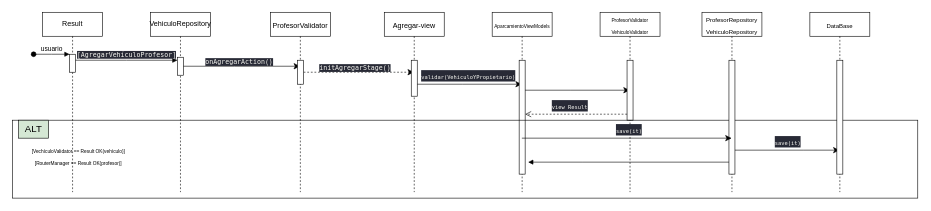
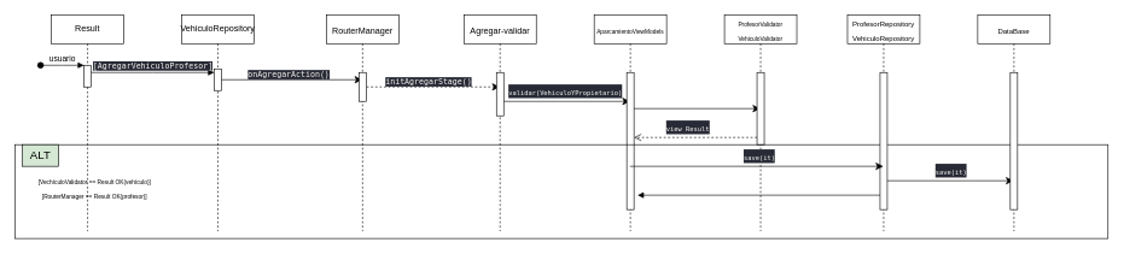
  <mxCell id="0" />
  <mxCell id="1" parent="0" />
  <mxCell id="2" value="" style="html=1;verticalAlign=bottom;endArrow=block;edgeStyle=elbowEdgeStyle;elbow=vertical;curved=0;rounded=0;" parent="1" edge="1"><mxGeometry relative="1" as="geometry"><mxPoint x="1220" y="270" as="sourcePoint" /><Array as="points"><mxPoint x="970" y="270" /></Array><mxPoint x="880" y="270" as="targetPoint" /></mxGeometry></mxCell>
  <mxCell id="3" value="Result" style="shape=umlLifeline;perimeter=lifelinePerimeter;whiteSpace=wrap;html=1;container=0;dropTarget=0;collapsible=0;recursiveResize=0;outlineConnect=0;portConstraint=eastwest;newEdgeStyle={&quot;edgeStyle&quot;:&quot;elbowEdgeStyle&quot;,&quot;elbow&quot;:&quot;vertical&quot;,&quot;curved&quot;:0,&quot;rounded&quot;:0};" parent="1" vertex="1"><mxGeometry x="70" y="20" width="100" height="300" as="geometry" /></mxCell>
  <mxCell id="4" value="" style="html=1;points=[];perimeter=orthogonalPerimeter;outlineConnect=0;targetShapes=umlLifeline;portConstraint=eastwest;newEdgeStyle={&quot;edgeStyle&quot;:&quot;elbowEdgeStyle&quot;,&quot;elbow&quot;:&quot;vertical&quot;,&quot;curved&quot;:0,&quot;rounded&quot;:0};" parent="3" vertex="1"><mxGeometry x="45" y="70" width="10" height="30" as="geometry" /></mxCell>
  <mxCell id="5" value="usuario" style="html=1;verticalAlign=bottom;startArrow=oval;endArrow=block;startSize=8;edgeStyle=elbowEdgeStyle;elbow=vertical;curved=0;rounded=0;" parent="3" target="4" edge="1"><mxGeometry relative="1" as="geometry"><mxPoint x="-15" y="70" as="sourcePoint" /></mxGeometry></mxCell>
  <mxCell id="6" value="" style="edgeStyle=elbowEdgeStyle;curved=0;rounded=0;orthogonalLoop=1;jettySize=auto;html=1;elbow=vertical;fontSize=12;startSize=8;endSize=8;" parent="1" edge="1"><mxGeometry relative="1" as="geometry"><mxPoint x="299.81" y="110" as="sourcePoint" /><mxPoint x="499.5" y="110" as="targetPoint" /><Array as="points"><mxPoint x="390" y="110" /></Array></mxGeometry></mxCell>
  <mxCell id="7" value="VehiculoRepository" style="shape=umlLifeline;perimeter=lifelinePerimeter;whiteSpace=wrap;html=1;container=0;dropTarget=0;collapsible=0;recursiveResize=0;outlineConnect=0;portConstraint=eastwest;newEdgeStyle={&quot;edgeStyle&quot;:&quot;elbowEdgeStyle&quot;,&quot;elbow&quot;:&quot;vertical&quot;,&quot;curved&quot;:0,&quot;rounded&quot;:0};" parent="1" vertex="1"><mxGeometry x="250" y="20" width="100" height="300" as="geometry" /></mxCell>
  <mxCell id="8" value="" style="html=1;points=[];perimeter=orthogonalPerimeter;outlineConnect=0;targetShapes=umlLifeline;portConstraint=eastwest;newEdgeStyle={&quot;edgeStyle&quot;:&quot;elbowEdgeStyle&quot;,&quot;elbow&quot;:&quot;vertical&quot;,&quot;curved&quot;:0,&quot;rounded&quot;:0};" parent="7" vertex="1"><mxGeometry x="45" y="75" width="10" height="30" as="geometry" /></mxCell>
  <mxCell id="9" value="&lt;div style=&quot;background-color: rgb(40, 42, 54); color: rgb(248, 248, 242); font-family: &amp;quot;Fira Code&amp;quot;, monospace;&quot;&gt;[AgregarVehículoProfesor]&lt;/div&gt;" style="html=1;verticalAlign=bottom;endArrow=block;edgeStyle=elbowEdgeStyle;elbow=vertical;curved=0;rounded=0;" parent="1" source="4" target="8" edge="1"><mxGeometry x="-0.002" relative="1" as="geometry"><mxPoint x="225" y="110" as="sourcePoint" /><Array as="points"><mxPoint x="210" y="100" /></Array><mxPoint as="offset" /></mxGeometry></mxCell>
  <mxCell id="10" value="" style="edgeStyle=elbowEdgeStyle;curved=0;rounded=0;orthogonalLoop=1;jettySize=auto;html=1;elbow=vertical;fontSize=12;startSize=8;endSize=8;dashed=1;" parent="1" source="11" target="15" edge="1"><mxGeometry relative="1" as="geometry"><Array as="points"><mxPoint x="590" y="120" /><mxPoint x="570" y="130" /><mxPoint x="595" y="140" /></Array></mxGeometry></mxCell>
- <mxCell id="11" value="&lt;font style=&quot;font-size: 12px;&quot;&gt;ProfesorValidator&lt;/font&gt;" style="shape=umlLifeline;perimeter=lifelinePerimeter;whiteSpace=wrap;html=1;container=0;dropTarget=0;collapsible=0;recursiveResize=0;outlineConnect=0;portConstraint=eastwest;newEdgeStyle={&quot;edgeStyle&quot;:&quot;elbowEdgeStyle&quot;,&quot;elbow&quot;:&quot;vertical&quot;,&quot;curved&quot;:0,&quot;rounded&quot;:0};fontSize=16;" parent="1" vertex="1"><mxGeometry x="450" y="20" width="100" height="300" as="geometry" /></mxCell>
+ <mxCell id="11" value="&lt;font style=&quot;font-size: 12px;&quot;&gt;RouterManager&lt;/font&gt;" style="shape=umlLifeline;perimeter=lifelinePerimeter;whiteSpace=wrap;html=1;container=0;dropTarget=0;collapsible=0;recursiveResize=0;outlineConnect=0;portConstraint=eastwest;newEdgeStyle={&quot;edgeStyle&quot;:&quot;elbowEdgeStyle&quot;,&quot;elbow&quot;:&quot;vertical&quot;,&quot;curved&quot;:0,&quot;rounded&quot;:0};fontSize=16;" parent="1" vertex="1"><mxGeometry x="450" y="20" width="100" height="300" as="geometry" /></mxCell>
  <mxCell id="12" value="" style="html=1;points=[];perimeter=orthogonalPerimeter;outlineConnect=0;targetShapes=umlLifeline;portConstraint=eastwest;newEdgeStyle={&quot;edgeStyle&quot;:&quot;elbowEdgeStyle&quot;,&quot;elbow&quot;:&quot;vertical&quot;,&quot;curved&quot;:0,&quot;rounded&quot;:0};fontSize=16;" parent="11" vertex="1"><mxGeometry x="45" y="80" width="10" height="40" as="geometry" /></mxCell>
  <mxCell id="13" value="&lt;div style=&quot;background-color: rgb(40, 42, 54); color: rgb(248, 248, 242); font-family: &amp;quot;Fira Code&amp;quot;, monospace; font-size: 11px;&quot;&gt;&lt;div style=&quot;&quot;&gt;onAgregarAction()&lt;/div&gt;&lt;/div&gt;" style="text;whiteSpace=wrap;html=1;fontSize=16;" parent="1" vertex="1"><mxGeometry x="340" y="90" width="130" height="30" as="geometry" /></mxCell>
  <mxCell id="14" value="" style="edgeStyle=elbowEdgeStyle;curved=0;rounded=0;orthogonalLoop=1;jettySize=auto;html=1;elbow=vertical;fontSize=12;startSize=8;endSize=8;" parent="1" source="15" target="19" edge="1"><mxGeometry relative="1" as="geometry"><Array as="points"><mxPoint x="770" y="140" /></Array></mxGeometry></mxCell>
- <mxCell id="15" value="&lt;font style=&quot;font-size: 12px;&quot;&gt;Agregar-view&lt;/font&gt;" style="shape=umlLifeline;perimeter=lifelinePerimeter;whiteSpace=wrap;html=1;container=0;dropTarget=0;collapsible=0;recursiveResize=0;outlineConnect=0;portConstraint=eastwest;newEdgeStyle={&quot;edgeStyle&quot;:&quot;elbowEdgeStyle&quot;,&quot;elbow&quot;:&quot;vertical&quot;,&quot;curved&quot;:0,&quot;rounded&quot;:0};fontSize=16;" parent="1" vertex="1"><mxGeometry x="640" y="20" width="100" height="300" as="geometry" /></mxCell>
+ <mxCell id="15" value="&lt;font style=&quot;font-size: 12px;&quot;&gt;Agregar-validar&lt;/font&gt;" style="shape=umlLifeline;perimeter=lifelinePerimeter;whiteSpace=wrap;html=1;container=0;dropTarget=0;collapsible=0;recursiveResize=0;outlineConnect=0;portConstraint=eastwest;newEdgeStyle={&quot;edgeStyle&quot;:&quot;elbowEdgeStyle&quot;,&quot;elbow&quot;:&quot;vertical&quot;,&quot;curved&quot;:0,&quot;rounded&quot;:0};fontSize=16;" parent="1" vertex="1"><mxGeometry x="640" y="20" width="100" height="300" as="geometry" /></mxCell>
  <mxCell id="16" value="" style="html=1;points=[];perimeter=orthogonalPerimeter;outlineConnect=0;targetShapes=umlLifeline;portConstraint=eastwest;newEdgeStyle={&quot;edgeStyle&quot;:&quot;elbowEdgeStyle&quot;,&quot;elbow&quot;:&quot;vertical&quot;,&quot;curved&quot;:0,&quot;rounded&quot;:0};fontSize=16;" parent="15" vertex="1"><mxGeometry x="45" y="80" width="10" height="60" as="geometry" /></mxCell>
  <mxCell id="17" value="&lt;div style=&quot;background-color: rgb(40, 42, 54); color: rgb(248, 248, 242); font-family: &amp;quot;Fira Code&amp;quot;, monospace; font-size: 11px;&quot;&gt;&lt;div style=&quot;&quot;&gt;&lt;div style=&quot;&quot;&gt;initAgregarStage()&lt;/div&gt;&lt;/div&gt;&lt;/div&gt;" style="text;whiteSpace=wrap;html=1;fontSize=16;" parent="1" vertex="1"><mxGeometry x="530" y="100" width="130" height="20" as="geometry" /></mxCell>
  <mxCell id="18" value="" style="edgeStyle=elbowEdgeStyle;curved=0;rounded=0;orthogonalLoop=1;jettySize=auto;html=1;elbow=vertical;fontSize=12;startSize=8;endSize=8;" parent="1" source="19" target="22" edge="1"><mxGeometry relative="1" as="geometry"><Array as="points"><mxPoint x="950" y="150" /><mxPoint x="920" y="130" /><mxPoint x="960" y="160" /><mxPoint x="950" y="160" /></Array></mxGeometry></mxCell>
  <mxCell id="19" value="&lt;font style=&quot;font-size: 8px;&quot;&gt;AparcamientoViewModels&lt;/font&gt;" style="shape=umlLifeline;perimeter=lifelinePerimeter;whiteSpace=wrap;html=1;container=0;dropTarget=0;collapsible=0;recursiveResize=0;outlineConnect=0;portConstraint=eastwest;newEdgeStyle={&quot;edgeStyle&quot;:&quot;elbowEdgeStyle&quot;,&quot;elbow&quot;:&quot;vertical&quot;,&quot;curved&quot;:0,&quot;rounded&quot;:0};fontSize=16;" parent="1" vertex="1"><mxGeometry x="820" y="20" width="100" height="300" as="geometry" /></mxCell>
  <mxCell id="20" value="" style="html=1;points=[];perimeter=orthogonalPerimeter;outlineConnect=0;targetShapes=umlLifeline;portConstraint=eastwest;newEdgeStyle={&quot;edgeStyle&quot;:&quot;elbowEdgeStyle&quot;,&quot;elbow&quot;:&quot;vertical&quot;,&quot;curved&quot;:0,&quot;rounded&quot;:0};fontSize=16;" parent="19" vertex="1"><mxGeometry x="45" y="80" width="10" height="190" as="geometry" /></mxCell>
  <mxCell id="21" value="&lt;div style=&quot;background-color: rgb(40, 42, 54); color: rgb(248, 248, 242); font-family: &amp;quot;Fira Code&amp;quot;, monospace;&quot;&gt;&lt;div style=&quot;&quot;&gt;&lt;div style=&quot;&quot;&gt;&lt;font style=&quot;font-size: 9px;&quot;&gt;validar(VehiculoYPropietario)&lt;/font&gt;&lt;/div&gt;&lt;/div&gt;&lt;/div&gt;" style="text;whiteSpace=wrap;html=1;fontSize=16;" parent="1" vertex="1"><mxGeometry x="700" y="110" width="130" height="20" as="geometry" /></mxCell>
  <mxCell id="22" value="&lt;font style=&quot;font-size: 8px;&quot;&gt;ProfesorValidator&lt;br&gt;VehiculoValidator&lt;/font&gt;" style="shape=umlLifeline;perimeter=lifelinePerimeter;whiteSpace=wrap;html=1;container=0;dropTarget=0;collapsible=0;recursiveResize=0;outlineConnect=0;portConstraint=eastwest;newEdgeStyle={&quot;edgeStyle&quot;:&quot;elbowEdgeStyle&quot;,&quot;elbow&quot;:&quot;vertical&quot;,&quot;curved&quot;:0,&quot;rounded&quot;:0};fontSize=16;" parent="1" vertex="1"><mxGeometry x="1000" y="20" width="100" height="300" as="geometry" /></mxCell>
  <mxCell id="23" value="" style="html=1;points=[];perimeter=orthogonalPerimeter;outlineConnect=0;targetShapes=umlLifeline;portConstraint=eastwest;newEdgeStyle={&quot;edgeStyle&quot;:&quot;elbowEdgeStyle&quot;,&quot;elbow&quot;:&quot;vertical&quot;,&quot;curved&quot;:0,&quot;rounded&quot;:0};fontSize=16;" parent="22" vertex="1"><mxGeometry x="45" y="80" width="10" height="100" as="geometry" /></mxCell>
  <mxCell id="24" value="" style="html=1;verticalAlign=bottom;endArrow=open;dashed=1;endSize=8;edgeStyle=elbowEdgeStyle;elbow=vertical;curved=0;rounded=0;" parent="1" source="23" target="20" edge="1"><mxGeometry relative="1" as="geometry"><mxPoint x="880" y="180" as="targetPoint" /><Array as="points"><mxPoint x="960" y="190" /></Array><mxPoint x="1040" y="180" as="sourcePoint" /><mxPoint as="offset" /></mxGeometry></mxCell>
  <mxCell id="25" value="&lt;div style=&quot;background-color: rgb(40, 42, 54); color: rgb(248, 248, 242); font-family: &amp;quot;Fira Code&amp;quot;, monospace;&quot;&gt;&lt;div style=&quot;&quot;&gt;&lt;div style=&quot;&quot;&gt;&lt;font style=&quot;font-size: 9px;&quot;&gt;view Result&lt;/font&gt;&lt;/div&gt;&lt;/div&gt;&lt;/div&gt;" style="text;whiteSpace=wrap;html=1;fontSize=16;" parent="1" vertex="1"><mxGeometry x="917.5" y="160" width="75" height="30" as="geometry" /></mxCell>
  <mxCell id="26" value="" style="rounded=0;whiteSpace=wrap;html=1;fontSize=16;fillColor=none;" parent="1" vertex="1"><mxGeometry x="20" y="200" width="1510" height="130" as="geometry" /></mxCell>
  <mxCell id="27" value="ALT" style="rounded=0;whiteSpace=wrap;html=1;fontSize=16;fillColor=#d5e8d4;" parent="1" vertex="1"><mxGeometry y="200" width="50" height="30" as="geometry" x="30" /></mxCell>
  <mxCell id="28" value="" style="edgeStyle=elbowEdgeStyle;curved=0;rounded=0;orthogonalLoop=1;jettySize=auto;html=1;elbow=vertical;fontSize=12;startSize=8;endSize=8;" parent="1" source="29" target="33" edge="1"><mxGeometry relative="1" as="geometry"><Array as="points"><mxPoint x="1340" y="250" /></Array></mxGeometry></mxCell>
  <mxCell id="29" value="&lt;font size=&quot;1&quot;&gt;ProfesorRepository&lt;br&gt;VehiculoRepository&lt;br&gt;&lt;/font&gt;" style="shape=umlLifeline;perimeter=lifelinePerimeter;whiteSpace=wrap;html=1;container=0;dropTarget=0;collapsible=0;recursiveResize=0;outlineConnect=0;portConstraint=eastwest;newEdgeStyle={&quot;edgeStyle&quot;:&quot;elbowEdgeStyle&quot;,&quot;elbow&quot;:&quot;vertical&quot;,&quot;curved&quot;:0,&quot;rounded&quot;:0};fontSize=16;" parent="1" vertex="1"><mxGeometry x="1170" y="20" width="100" height="300" as="geometry" /></mxCell>
  <mxCell id="30" value="" style="html=1;points=[];perimeter=orthogonalPerimeter;outlineConnect=0;targetShapes=umlLifeline;portConstraint=eastwest;newEdgeStyle={&quot;edgeStyle&quot;:&quot;elbowEdgeStyle&quot;,&quot;elbow&quot;:&quot;vertical&quot;,&quot;curved&quot;:0,&quot;rounded&quot;:0};fontSize=16;" parent="29" vertex="1"><mxGeometry x="45" y="80" width="10" height="190" as="geometry" /></mxCell>
  <mxCell id="31" style="edgeStyle=none;curved=1;rounded=0;orthogonalLoop=1;jettySize=auto;html=1;entryX=1;entryY=0.5;entryDx=0;entryDy=0;fontSize=12;startSize=8;endSize=8;" parent="1" edge="1"><mxGeometry relative="1" as="geometry"><mxPoint x="1460" y="265" as="sourcePoint" /><mxPoint x="1460" y="265" as="targetPoint" /></mxGeometry></mxCell>
  <mxCell id="32" value="&lt;div style=&quot;background-color: rgb(40, 42, 54); color: rgb(248, 248, 242); font-family: &amp;quot;Fira Code&amp;quot;, monospace;&quot;&gt;&lt;div style=&quot;&quot;&gt;&lt;div style=&quot;&quot;&gt;&lt;font style=&quot;font-size: 9px;&quot;&gt;save(it)&lt;/font&gt;&lt;/div&gt;&lt;/div&gt;&lt;/div&gt;" style="text;whiteSpace=wrap;html=1;fontSize=16;" parent="1" vertex="1"><mxGeometry x="1025" y="200" width="50" height="30" as="geometry" /></mxCell>
  <mxCell id="33" value="&lt;font size=&quot;1&quot;&gt;DataBase&lt;br&gt;&lt;/font&gt;" style="shape=umlLifeline;perimeter=lifelinePerimeter;whiteSpace=wrap;html=1;container=0;dropTarget=0;collapsible=0;recursiveResize=0;outlineConnect=0;portConstraint=eastwest;newEdgeStyle={&quot;edgeStyle&quot;:&quot;elbowEdgeStyle&quot;,&quot;elbow&quot;:&quot;vertical&quot;,&quot;curved&quot;:0,&quot;rounded&quot;:0};fontSize=16;" parent="1" vertex="1"><mxGeometry x="1350" y="20" width="100" height="300" as="geometry" /></mxCell>
  <mxCell id="34" value="" style="html=1;points=[];perimeter=orthogonalPerimeter;outlineConnect=0;targetShapes=umlLifeline;portConstraint=eastwest;newEdgeStyle={&quot;edgeStyle&quot;:&quot;elbowEdgeStyle&quot;,&quot;elbow&quot;:&quot;vertical&quot;,&quot;curved&quot;:0,&quot;rounded&quot;:0};fontSize=16;" parent="33" vertex="1"><mxGeometry x="45" y="80" width="10" height="190" as="geometry" /></mxCell>
  <mxCell id="35" value="&lt;div style=&quot;background-color: rgb(40, 42, 54); color: rgb(248, 248, 242); font-family: &amp;quot;Fira Code&amp;quot;, monospace;&quot;&gt;&lt;div style=&quot;&quot;&gt;&lt;div style=&quot;&quot;&gt;&lt;font style=&quot;font-size: 9px;&quot;&gt;save(it)&lt;/font&gt;&lt;/div&gt;&lt;/div&gt;&lt;/div&gt;" style="text;whiteSpace=wrap;html=1;fontSize=16;" parent="1" vertex="1"><mxGeometry x="1290" y="220" width="50" height="30" as="geometry" /></mxCell>
  <mxCell id="36" value="" style="edgeStyle=elbowEdgeStyle;curved=0;rounded=0;orthogonalLoop=1;jettySize=auto;html=1;elbow=vertical;fontSize=12;startSize=8;endSize=8;" parent="1" source="19" target="29" edge="1"><mxGeometry relative="1" as="geometry"><Array as="points"><mxPoint x="1130" y="230" /></Array></mxGeometry></mxCell>
  <mxCell id="37" value="&lt;font style=&quot;font-size: 8px;&quot;&gt;[VechículoValidator == Result OK(vehículo)]&lt;/font&gt;" style="text;html=1;strokeColor=none;fillColor=none;align=center;verticalAlign=middle;whiteSpace=wrap;rounded=0;fontSize=16;" parent="1" vertex="1"><mxGeometry y="240" width="200" height="20" as="geometry" x="30" /></mxCell>
  <mxCell id="38" value="&lt;font style=&quot;font-size: 8px;&quot;&gt;[RouterManager == Result OK(profesor)]&lt;/font&gt;" style="text;html=1;strokeColor=none;fillColor=none;align=center;verticalAlign=middle;whiteSpace=wrap;rounded=0;fontSize=16;" parent="1" vertex="1"><mxGeometry x="50" y="260" width="160" height="20" as="geometry" /></mxCell>
